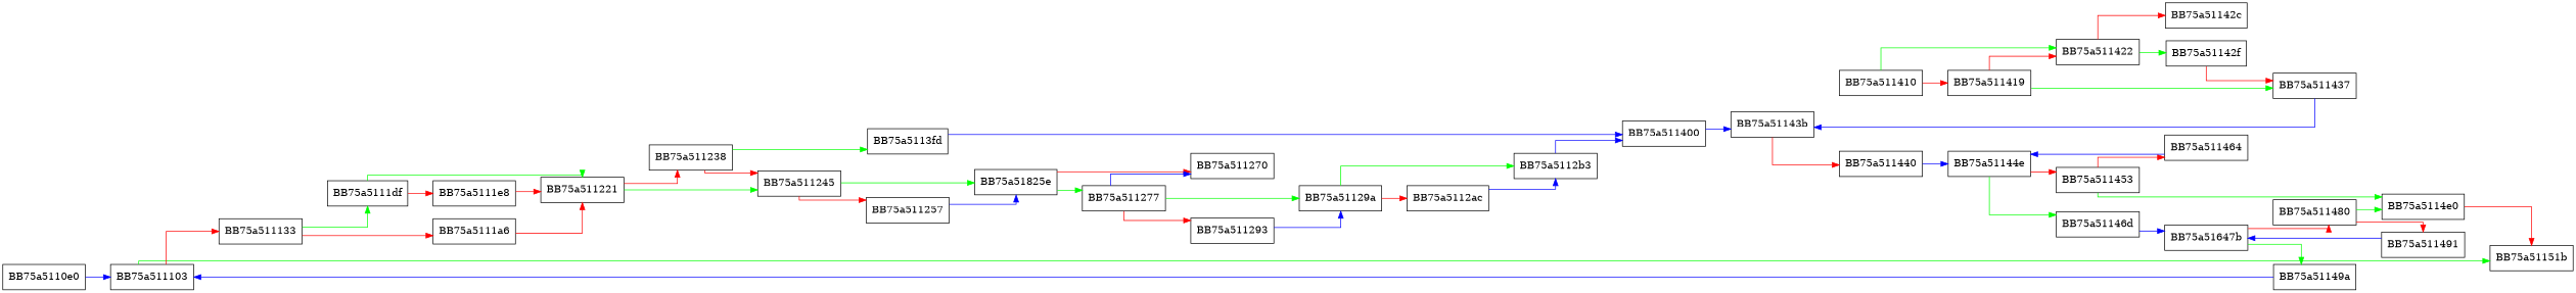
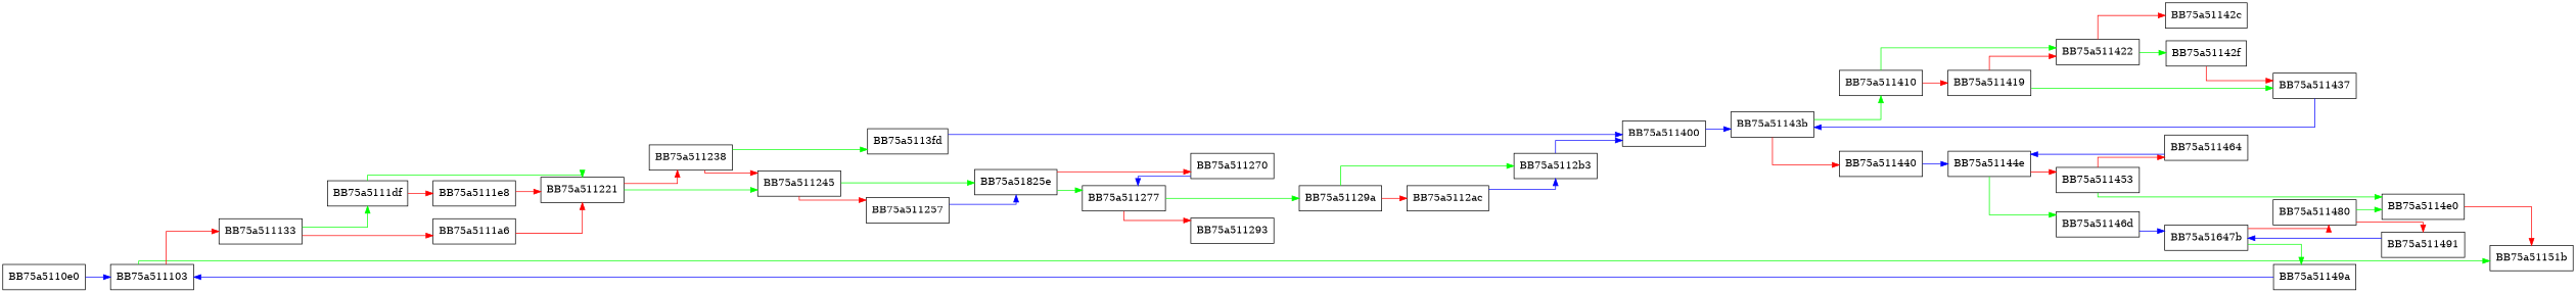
  digraph {
    rankdir=LR
    splines=ortho
    node [shape=box]
    edge [color=red]
    BB75a5110e0
    BB75a511103
    BB75a51151b
    BB75a511133
    BB75a5111df
    BB75a5111a6
    BB75a511221
    BB75a5111e8
    BB75a511245
    BB75a511238
    n11 [label=BB75a51825e]
    BB75a511257
    BB75a5113fd
    BB75a511277
    BB75a511270
    BB75a511400
    BB75a51143b
    BB75a51129a
    BB75a511293
    BB75a5112b3
    BB75a5112ac
    BB75a511410
    BB75a511440
    BB75a511422
    BB75a511419
    BB75a51144e
    BB75a51142f
    BB75a51142c
    BB75a511437
    BB75a51146d
    BB75a511453
    n32 [label=BB75a51647b]
    BB75a5114e0
    BB75a511464
    BB75a51149a
    BB75a511480
    BB75a511491
    BB75a5110e0 -> BB75a511103 [color=blue]
    BB75a511103 -> BB75a51151b [color=green]
    BB75a511103 -> BB75a511133
    BB75a511133 -> BB75a5111df [color=green]
    BB75a511133 -> BB75a5111a6
    BB75a5111df -> BB75a511221 [color=green]
    BB75a5111df -> BB75a5111e8
    BB75a5111a6 -> BB75a511221
    BB75a511221 -> BB75a511245 [color=green]
    BB75a511221 -> BB75a511238
    BB75a5111e8 -> BB75a511221
    BB75a511245 -> n11 [color=green]
    BB75a511245 -> BB75a511257
    BB75a511238 -> BB75a511245
    BB75a511238 -> BB75a5113fd [color=green]
    n11 -> BB75a511277 [color=green]
    n11 -> BB75a511270
    BB75a511257 -> n11 [color=blue]
    BB75a5113fd -> BB75a511400 [color=blue]
    BB75a511277 -> BB75a51129a [color=green]
    BB75a511277 -> BB75a511293
-   BB75a511277 -> BB75a511270 [color=blue]
+   BB75a511270 -> BB75a511277 [color=blue]
    BB75a511400 -> BB75a51143b [color=blue]
+   BB75a51143b -> BB75a511410 [color=green]
    BB75a51143b -> BB75a511440
    BB75a51129a -> BB75a5112b3 [color=green]
    BB75a51129a -> BB75a5112ac
-   BB75a511293 -> BB75a51129a [color=blue]
    BB75a5112b3 -> BB75a511400 [color=blue]
    BB75a5112ac -> BB75a5112b3 [color=blue]
    BB75a511410 -> BB75a511422 [color=green]
    BB75a511410 -> BB75a511419
    BB75a511440 -> BB75a51144e [color=blue]
    BB75a511422 -> BB75a51142f [color=green]
    BB75a511422 -> BB75a51142c
    BB75a511419 -> BB75a511422
    BB75a511419 -> BB75a511437 [color=green]
    BB75a51144e -> BB75a51146d [color=green]
    BB75a51144e -> BB75a511453
    BB75a51142f -> BB75a511437
    BB75a511437 -> BB75a51143b [color=blue]
    BB75a51146d -> n32 [color=blue]
    BB75a511453 -> BB75a5114e0 [color=green]
    BB75a511453 -> BB75a511464
    n32 -> BB75a51149a [color=green]
    n32 -> BB75a511480
    BB75a5114e0 -> BB75a51151b
    BB75a511464 -> BB75a51144e [color=blue]
    BB75a51149a -> BB75a511103 [color=blue]
    BB75a511480 -> BB75a5114e0 [color=green]
    BB75a511480 -> BB75a511491
    BB75a511491 -> n32 [color=blue]
  }
